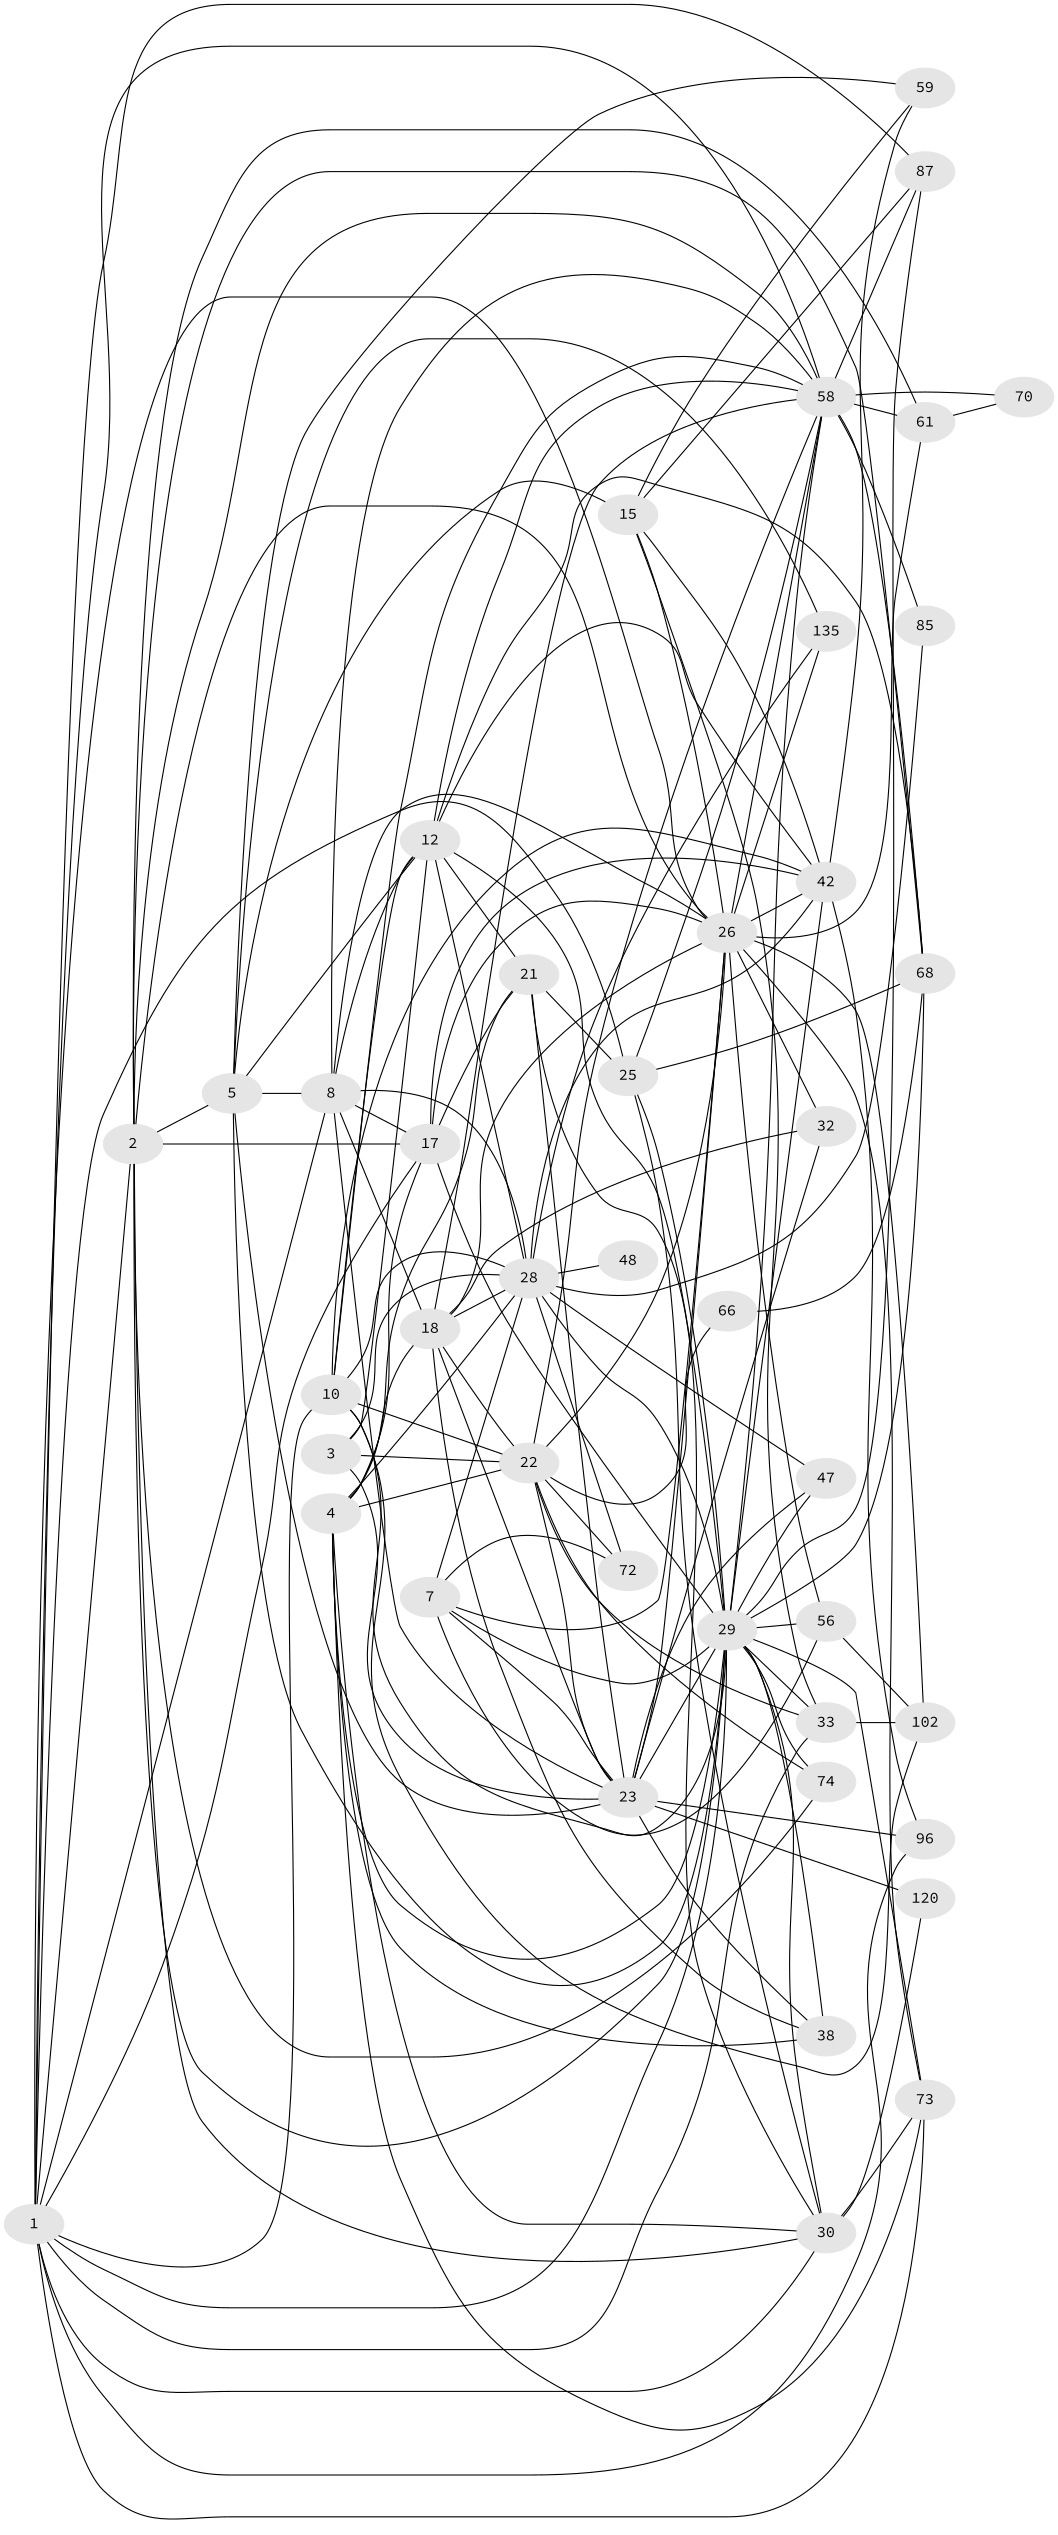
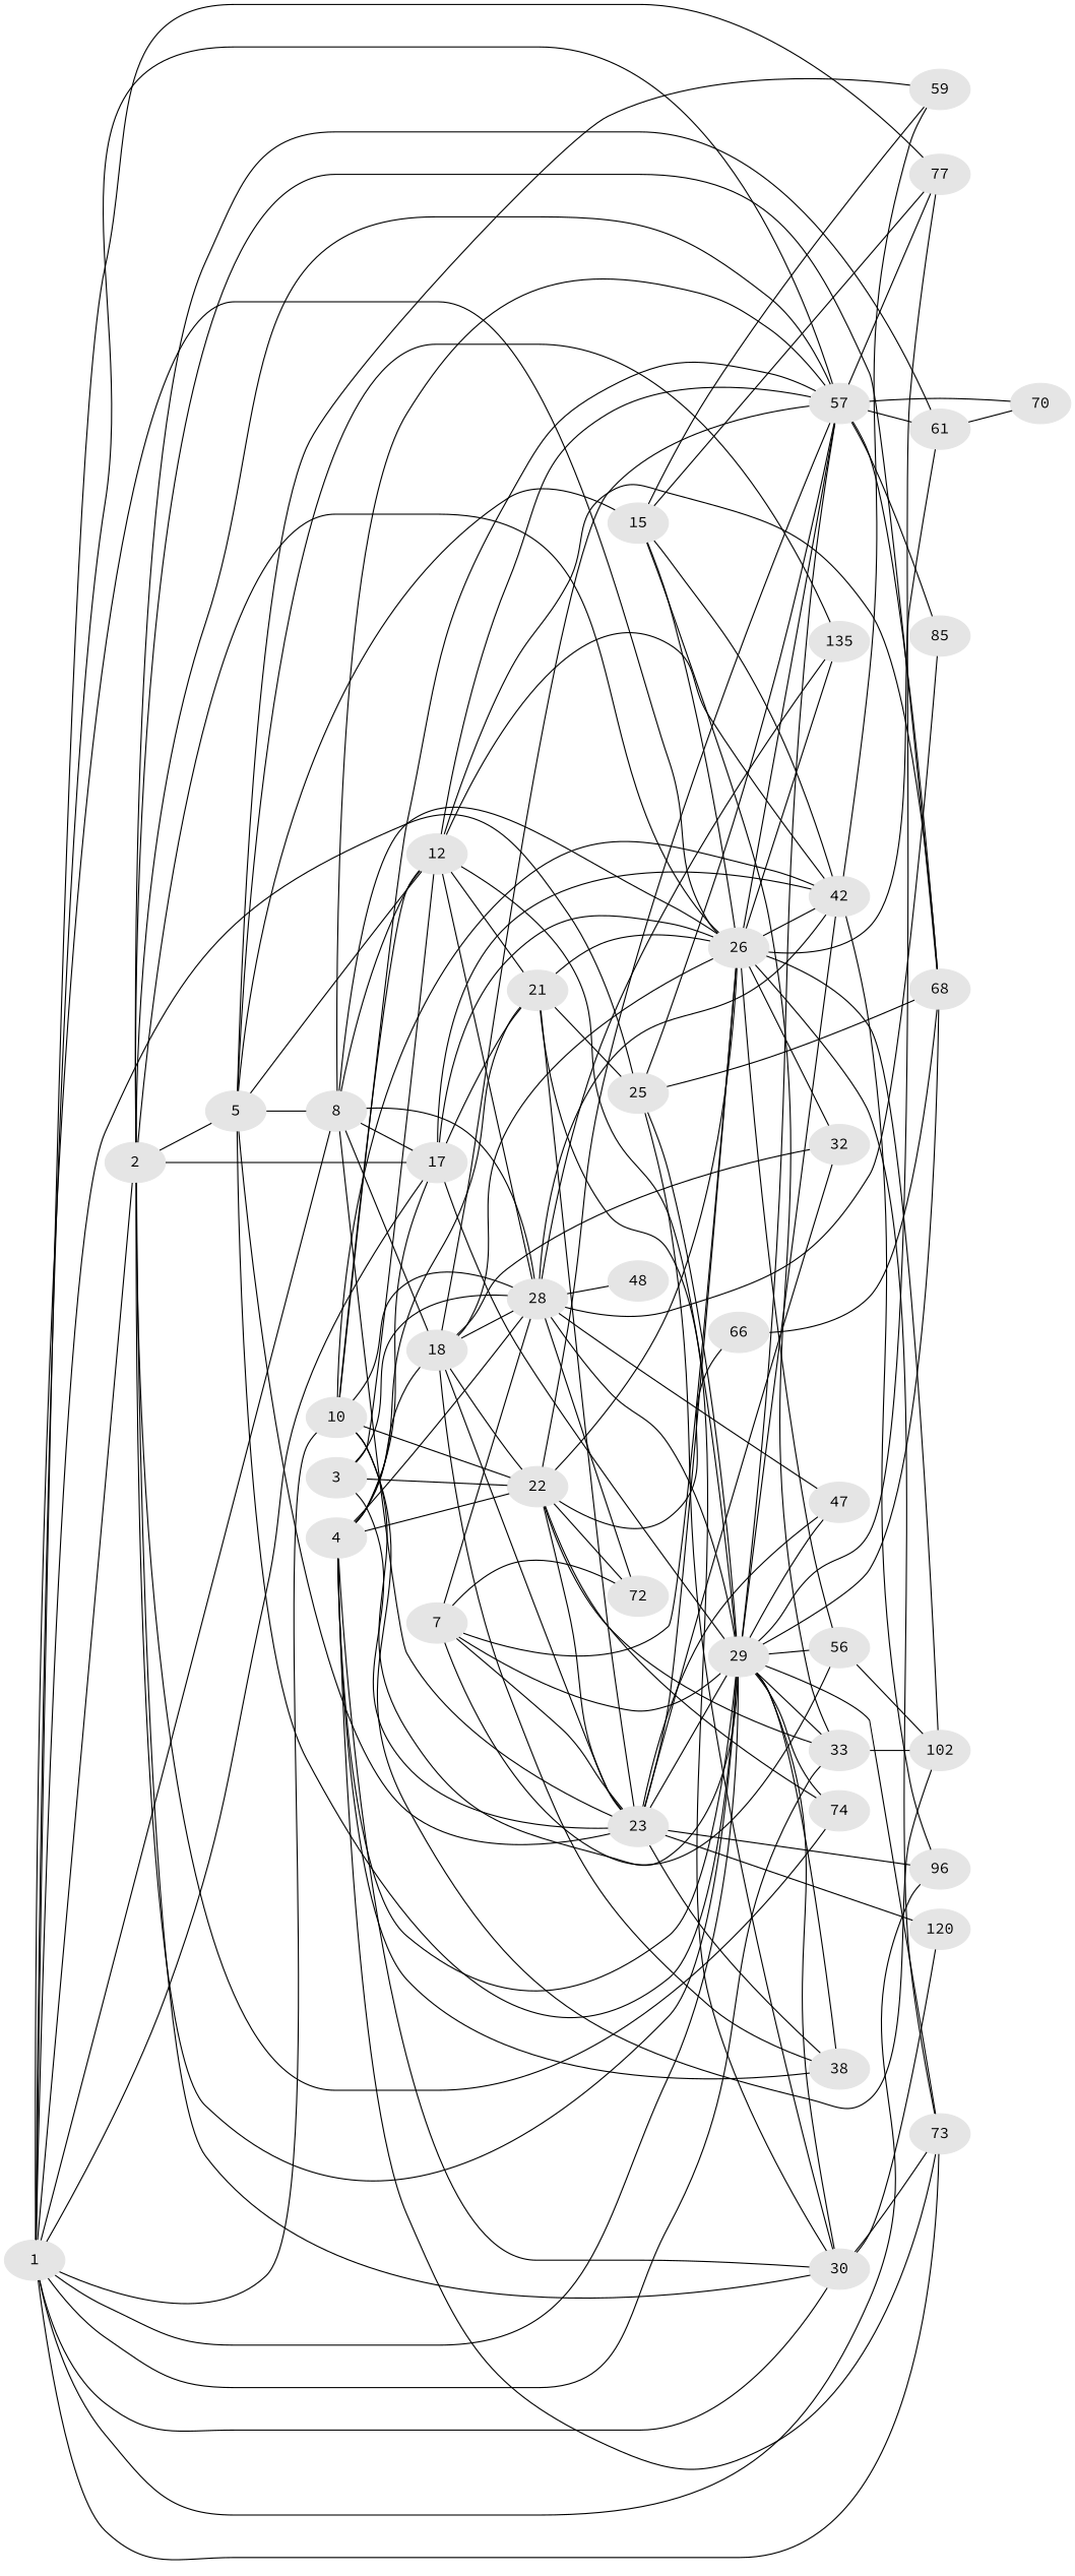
  graph {
    fontname="Source Code Pro"
    rankdir=LR
    node [color=gray90 fontname="Source Code Pro" style=filled]
    edge [fontname="Source Code Pro"]
    1 [super="+71+123+52+20"]
    2 [super="+19+13"]
    8 [super="+37+51+106+110"]
    10 [super="+119+60+84+131"]
    17 [super="+39+36+24"]
    25 [super="+92+117"]
    26 [super="+111+35+75+65+50"]
    29 [super="+145+139+53+126"]
    30 [super="+98+136"]
    33 [super="+115"]
-   58 [super="+134+138+95+130+86"]
+   58 [super="+134+138+95+130+86" label=57]
    73 [super="+89"]
-   77 [super="+83" label=87]
+   77 [super="+83"]
    96 [super="+127"]
    5 [super="+6+79"]
    61 [super="+133"]
    68 [super="+142"]
    74
    12 [super="+14+63+129+87"]
    23 [super="+46+116+43+49+113"]
    28 [super="+80+128+104"]
    18 [super="+147+41"]
    22 [super="+93+81"]
    42 [super="+67+44"]
    102
    21 [super="+76+27+90"]
    135
    56 [super="+64"]
    32
    38 [super="+107"]
    47
    120
    85
    70
    15 [super="+34"]
    59
    3 [super="+11"]
    72 [super="+137"]
    66 [super="+94"]
    48
    4 [super="+9"]
    7 [super="+16"]
    1 -- 2
    1 -- 8
    1 -- 10 [weight=2]
    1 -- 17
    1 -- 25
    1 -- 26
    1 -- 29
    1 -- 30
    1 -- 33
    1 -- 58
    1 -- 73
    1 -- 77 [weight=2]
    1 -- 96
    2 -- 17
    2 -- 26
    2 -- 29 [weight=2]
    2 -- 30
    2 -- 58
    2 -- 5
    2 -- 61
    2 -- 68
    2 -- 74
    8 -- 17
    8 -- 26
    8 -- 58
    8 -- 12
    8 -- 23
    8 -- 28
    8 -- 18
    10 -- 29
    10 -- 58 [weight=2]
    10 -- 12
    10 -- 28
    10 -- 22
    10 -- 42
    10 -- 102 [weight=2]
    17 -- 26 [weight=3]
    17 -- 29 [weight=2]
    17 -- 42
    17 -- 21 [weight=2]
    25 -- 29
    25 -- 30
    25 -- 58
    25 -- 68
    26 -- 58 [weight=2]
    26 -- 73
    26 -- 61
    26 -- 42 [weight=2]
    26 -- 102
    26 -- 135
    26 -- 56 [weight=2]
    26 -- 32
    29 -- 30 [weight=2]
    29 -- 33
    29 -- 58
    29 -- 73 [weight=2]
    29 -- 77
    29 -- 68
    29 -- 74
    29 -- 42
    29 -- 56
    29 -- 38
    29 -- 47
    30 -- 73
    30 -- 120
    33 -- 102
    58 -- 77
    58 -- 61
    58 -- 68
    58 -- 85
    58 -- 70
    5 -- 8 [weight=2]
    5 -- 29
    5 -- 12
    5 -- 23
    5 -- 135
    5 -- 15
    5 -- 59
    61 -- 70
    12 -- 29 [weight=3]
    12 -- 58 [weight=2]
    12 -- 68
    12 -- 28 [weight=2]
    12 -- 42
    12 -- 21
    23 -- 26
    23 -- 29
    23 -- 96
    23 -- 32
    23 -- 38
    23 -- 47
    23 -- 120 [weight=2]
    28 -- 29
    28 -- 42
    28 -- 135
    28 -- 47
    28 -- 85
    28 -- 72
    28 -- 48 [weight=2]
    18 -- 26 [weight=2]
    18 -- 58
    18 -- 23
    18 -- 28
    18 -- 22
    18 -- 32
    18 -- 38
    22 -- 26
    22 -- 33
    22 -- 58
    22 -- 74
    22 -- 23
    22 -- 72
    22 -- 66
    42 -- 96
    42 -- 59
    21 -- 25
+   21 -- 26
    21 -- 30
    21 -- 23 [weight=2]
    56 -- 102
    15 -- 26
    15 -- 33
    15 -- 77
    15 -- 42
    15 -- 59
    3 -- 12
    3 -- 23
    3 -- 28
    3 -- 22 [weight=2]
    66 -- 68
    4 -- 17 [weight=4]
    4 -- 29
    4 -- 30
    4 -- 73
    4 -- 28 [weight=2]
    4 -- 18
    4 -- 22
    4 -- 21
    4 -- 38
    7 -- 26
    7 -- 29
    7 -- 23
    7 -- 28
    7 -- 56
    7 -- 72
  }
